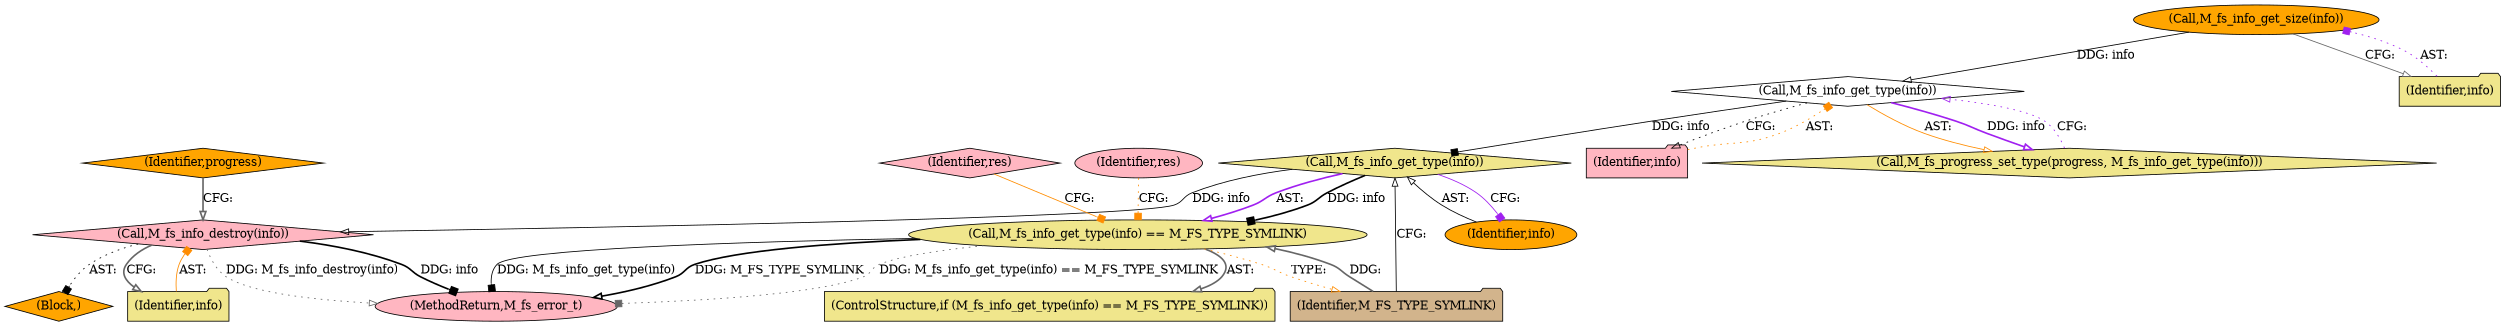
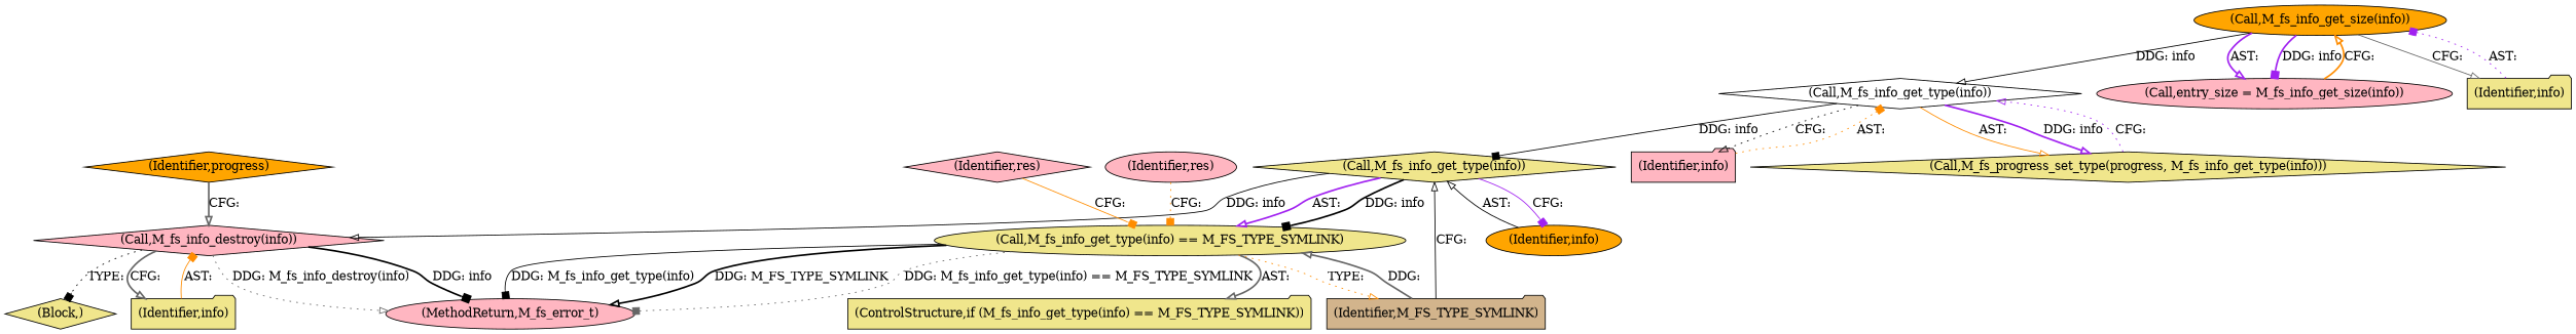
  digraph {
    node [fillcolor=khaki shape=diamond style=filled]
    edge [arrowhead=onormal color=black style=bold]
    n1 [label="(Call,M_fs_info_get_type(info))"]
    n2 [label="(Call,M_fs_info_get_type(info) == M_FS_TYPE_SYMLINK)" shape=ellipse]
    n3 [fillcolor=lightpink label="(Call,M_fs_info_destroy(info))"]
    n4 [fillcolor=orange label="(Identifier,info)" shape=ellipse]
    n5 [label="(ControlStructure,if (M_fs_info_get_type(info) == M_FS_TYPE_SYMLINK))" shape=folder]
    n6 [fillcolor=lightpink label="(MethodReturn,M_fs_error_t)" shape=ellipse]
    n7 [fillcolor=tan label="(Identifier,M_FS_TYPE_SYMLINK)" shape=folder]
    n8 [label="(Identifier,info)" shape=folder]
-   n9 [fillcolor=orange label="(Block,)"]
+   n9 [label="(Block,)"]
    n10 [fillcolor=white label="(Call,M_fs_info_get_type(info))"]
    n11 [fillcolor=lightpink label="(Identifier,info)" shape=folder]
    n12 [label="(Call,M_fs_progress_set_type(progress, M_fs_info_get_type(info)))"]
    n13 [fillcolor=orange label="(Call,M_fs_info_get_size(info))" shape=ellipse]
+   n14 [fillcolor=lightpink label="(Call,entry_size = M_fs_info_get_size(info))" shape=ellipse]
    n15 [label="(Identifier,info)" shape=folder]
    n16 [fillcolor=lightpink label="(Identifier,res)"]
    n17 [fillcolor=orange label="(Identifier,progress)"]
    n18 [fillcolor=lightpink label="(Identifier,res)" shape=ellipse]
    n1 -> n2 [color=purple label="AST: "]
    n1 -> n2 [arrowhead=box label="DDG: info"]
    n1 -> n3 [label="DDG: info" style=solid]
    n1 -> n4 [arrowhead=box color=purple label="CFG: " style=solid]
    n2 -> n5 [color=gray40 label="AST: "]
    n2 -> n6 [arrowhead=box label="DDG: M_fs_info_get_type(info)" style=solid]
    n2 -> n6 [label="DDG: M_FS_TYPE_SYMLINK"]
    n2 -> n6 [arrowhead=box color=gray40 label="DDG: M_fs_info_get_type(info) == M_FS_TYPE_SYMLINK" style=dotted]
    n2 -> n7 [color=darkorange label="TYPE: " style=dotted]
    n3 -> n6 [arrowhead=box label="DDG: info"]
    n3 -> n6 [color=gray40 label="DDG: M_fs_info_destroy(info)" style=dotted]
    n3 -> n8 [color=gray40 label="CFG: "]
-   n3 -> n9 [arrowhead=box label="AST: " style=dotted]
+   n3 -> n9 [arrowhead=box label="TYPE: " style=dotted]
    n4 -> n1 [label="AST: " style=solid]
    n7 -> n1 [label="CFG: " style=solid]
    n7 -> n2 [color=gray40 label="DDG: "]
    n8 -> n3 [arrowhead=box color=darkorange label="AST: " style=solid]
    n10 -> n1 [arrowhead=box label="DDG: info" style=solid]
    n10 -> n11 [label="CFG: " style=dotted]
    n10 -> n12 [color=darkorange label="AST: " style=solid]
    n10 -> n12 [color=purple label="DDG: info"]
    n11 -> n10 [arrowhead=box color=darkorange label="AST: " style=dotted]
    n12 -> n10 [color=purple label="CFG: " style=dotted]
    n13 -> n10 [label="DDG: info" style=solid]
+   n13 -> n14 [color=purple label="AST: "]
+   n13 -> n14 [arrowhead=box color=purple label="DDG: info"]
    n13 -> n15 [color=gray40 label="CFG: " style=solid]
+   n14 -> n13 [color=darkorange label="CFG: "]
    n15 -> n13 [arrowhead=box color=purple label="AST: " style=dotted]
    n16 -> n2 [arrowhead=box color=darkorange label="CFG: " style=solid]
    n17 -> n3 [color=gray40 label="CFG: "]
    n18 -> n2 [arrowhead=box color=darkorange label="CFG: " style=dotted]
  }
